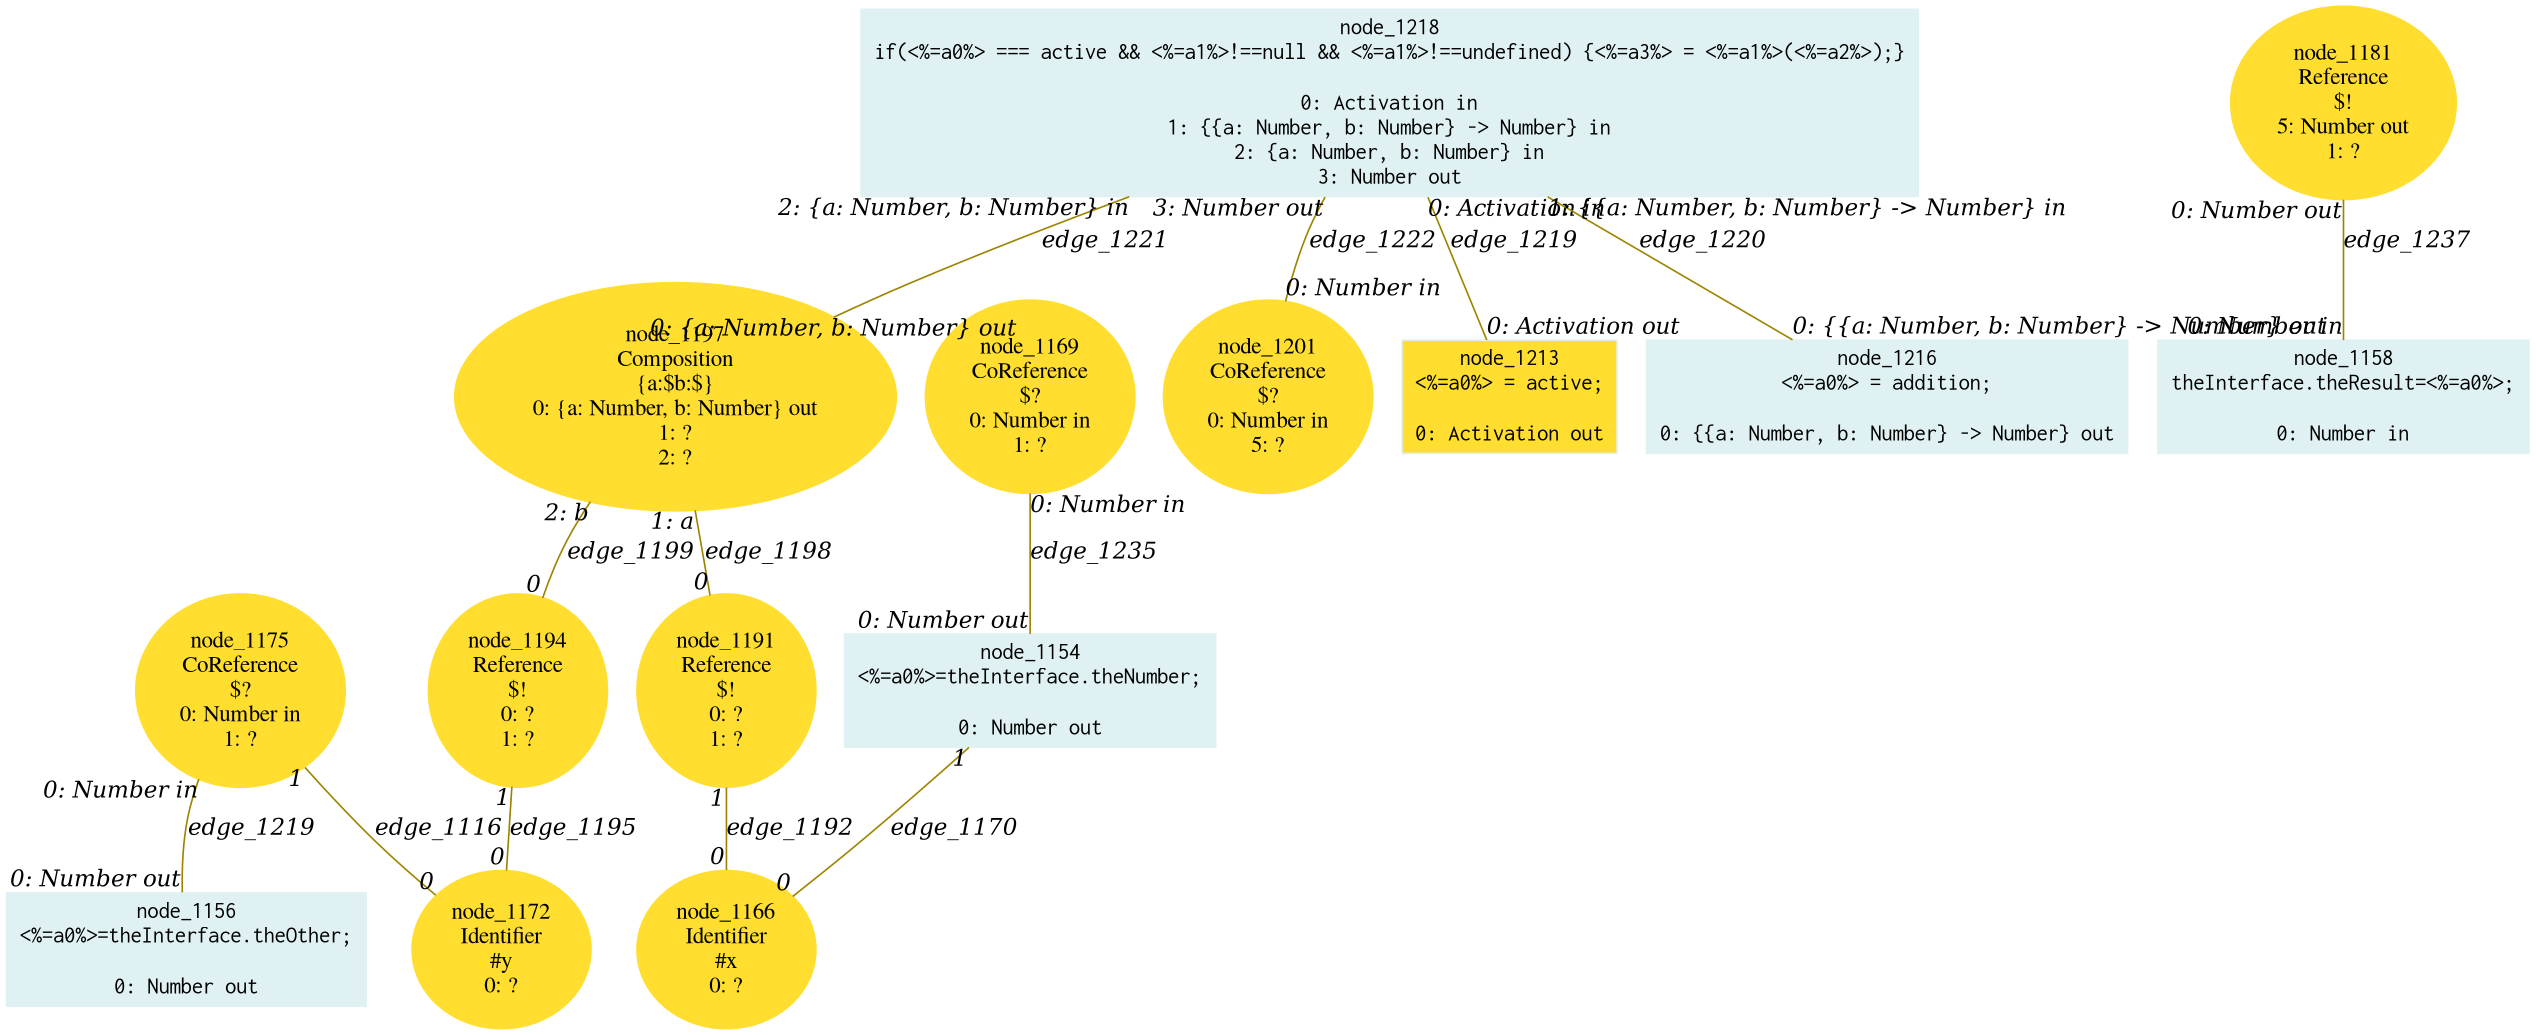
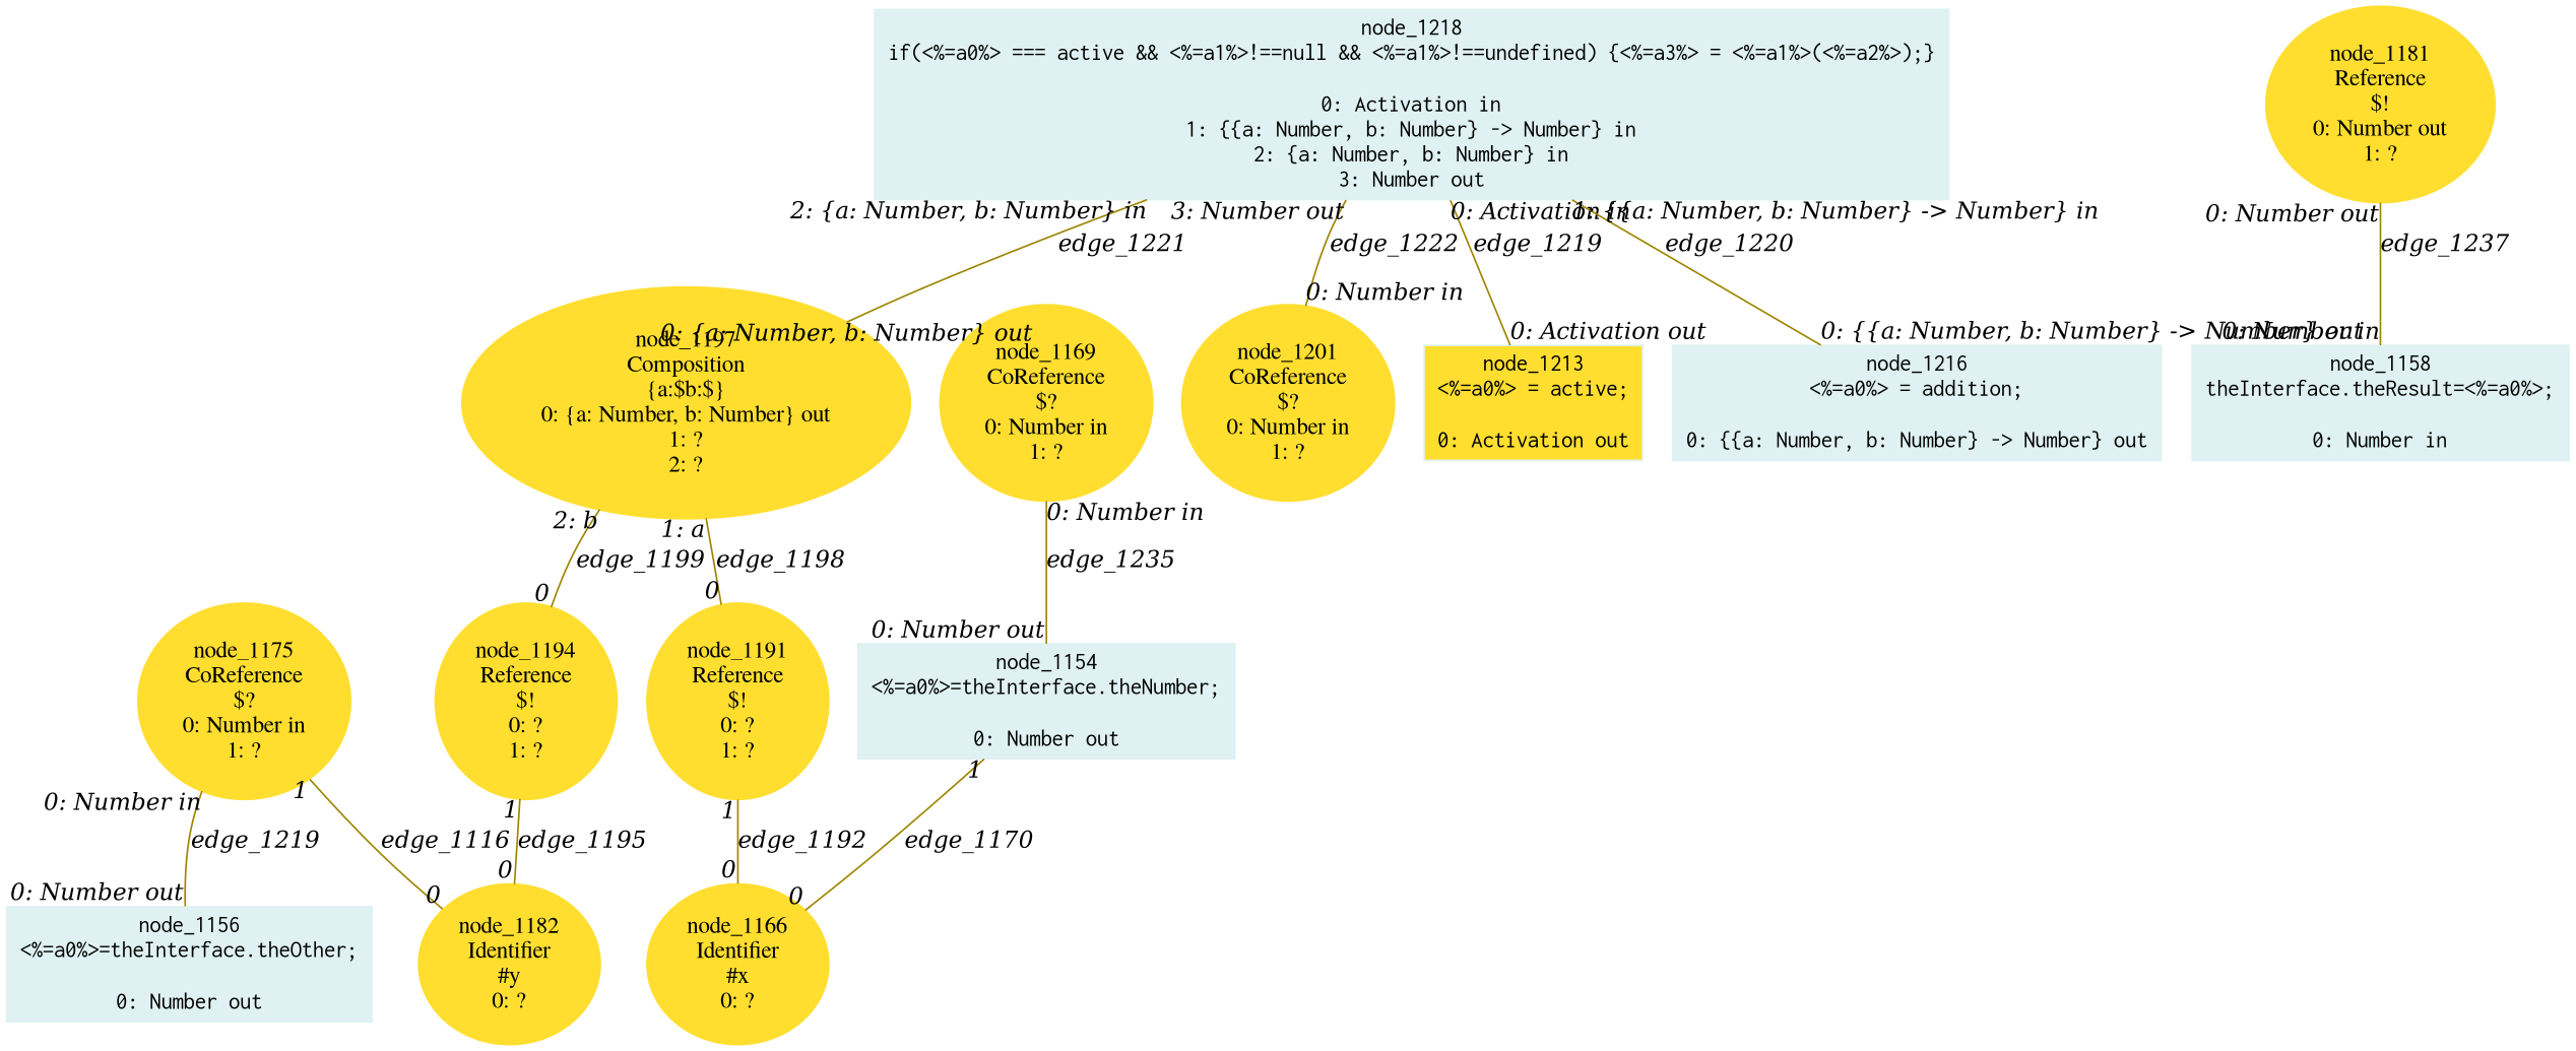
  digraph {
    node [color="#ffde2f" fontname=Times shape=ellipse style=filled]
    edge [arrowHead=none arrowsize=1 color="#9d8400" dir=none fontname="Times-Italic" headlabel=0 taillabel=1]
    n1 [color="#dff1f2" fontname=Courier label="node_1154\n<%=a0%>=theInterface.theNumber;\n\n0: Number out" shape=box]
    n2 [label="node_1166\nIdentifier\n#x\n0: ?"]
    n3 [color="#dff1f2" fontname=Courier label="node_1156\n<%=a0%>=theInterface.theOther;\n\n0: Number out" shape=box]
    n4 [color="#dff1f2" fontname=Courier label="node_1158\ntheInterface.theResult=<%=a0%>;\n\n0: Number in" shape=box]
    n5 [label="node_1169\nCoReference\n$?\n0: Number in\n1: ?"]
-   n6 [label="node_1172\nIdentifier\n#y\n0: ?"]
+   n6 [label="node_1182\nIdentifier\n#y\n0: ?"]
    n7 [label="node_1175\nCoReference\n$?\n0: Number in\n1: ?"]
-   n8 [label="node_1181\nReference\n$!\n5: Number out\n1: ?"]
+   n8 [label="node_1181\nReference\n$!\n0: Number out\n1: ?"]
    n9 [label="node_1191\nReference\n$!\n0: ?\n1: ?"]
    n10 [label="node_1194\nReference\n$!\n0: ?\n1: ?"]
    n11 [label="node_1197\nComposition\n{a:$b:$}\n0: {a: Number, b: Number} out\n1: ?\n2: ?"]
-   n12 [label="node_1201\nCoReference\n$?\n0: Number in\n5: ?"]
+   n12 [label="node_1201\nCoReference\n$?\n0: Number in\n1: ?"]
    n13 [color="#dff1f2" fillcolor="#ffde2f" fontname=Courier label="node_1213\n<%=a0%> = active;\n\n0: Activation out" shape=box]
    n14 [color="#dff1f2" fontname=Courier label="node_1216\n<%=a0%> = addition;\n\n0: {{a: Number, b: Number} -> Number} out" shape=box]
    n15 [color="#dff1f2" fontname=Courier label="node_1218\nif(<%=a0%> === active && <%=a1%>!==null && <%=a1%>!==undefined) {<%=a3%> = <%=a1%>(<%=a2%>);}\n\n0: Activation in\n1: {{a: Number, b: Number} -> Number} in\n2: {a: Number, b: Number} in\n3: Number out" shape=box]
    n1 -> n2 [label=edge_1170]
    n5 -> n1 [headlabel="0: Number out" label=edge_1235 taillabel="0: Number in"]
    n7 -> n3 [headlabel="0: Number out" label=edge_1219 taillabel="0: Number in"]
    n7 -> n6 [label=edge_1116]
    n8 -> n4 [headlabel="0: Number in" label=edge_1237 taillabel="0: Number out"]
    n9 -> n2 [label=edge_1192]
    n10 -> n6 [label=edge_1195]
    n11 -> n9 [label=edge_1198 taillabel="1: a"]
    n11 -> n10 [label=edge_1199 taillabel="2: b"]
    n15 -> n11 [headlabel="0: {a: Number, b: Number} out" label=edge_1221 taillabel="2: {a: Number, b: Number} in"]
    n15 -> n12 [headlabel="0: Number in" label=edge_1222 taillabel="3: Number out"]
    n15 -> n13 [headlabel="0: Activation out" label=edge_1219 taillabel="0: Activation in"]
    n15 -> n14 [headlabel="0: {{a: Number, b: Number} -> Number} out" label=edge_1220 taillabel="1: {{a: Number, b: Number} -> Number} in"]
  }
